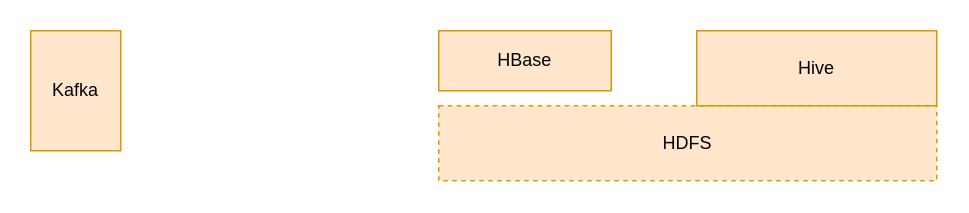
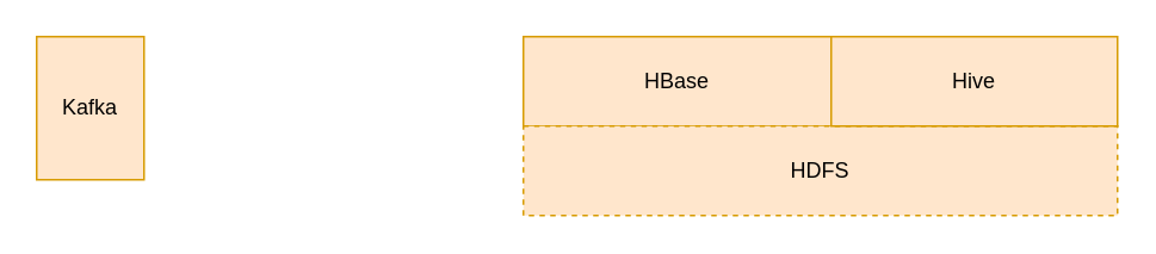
  <mxCell id="0" />
  <mxCell id="1" parent="0" />
  <mxCell id="2" value="Kafka" style="rounded=0;whiteSpace=wrap;html=1;fillColor=#ffe6cc;strokeColor=#d79b00;" vertex="1" parent="1"><mxGeometry x="20" y="20" width="60" height="80" as="geometry" /></mxCell>
- <mxCell id="3" value="HBase" style="rounded=0;whiteSpace=wrap;html=1;fillColor=#ffe6cc;strokeColor=#d79b00;" vertex="1" parent="1"><mxGeometry x="292" y="20" width="115" height="40" as="geometry" /></mxCell>
+ <mxCell id="3" value="HBase" style="rounded=0;whiteSpace=wrap;html=1;fillColor=#ffe6cc;strokeColor=#d79b00;" vertex="1" parent="1"><mxGeometry x="292" y="20" width="172" height="50" as="geometry" /></mxCell>
  <mxCell id="4" value="HDFS" style="rounded=0;whiteSpace=wrap;html=1;fillColor=#ffe6cc;strokeColor=#d79b00;dashed=1;" vertex="1" parent="1"><mxGeometry x="292" y="70" width="332" height="50" as="geometry" /></mxCell>
  <mxCell id="5" value="Hive" style="rounded=0;whiteSpace=wrap;html=1;fillColor=#ffe6cc;strokeColor=#d79b00;" vertex="1" parent="1"><mxGeometry x="464" y="20" width="160" height="50" as="geometry" /></mxCell>
